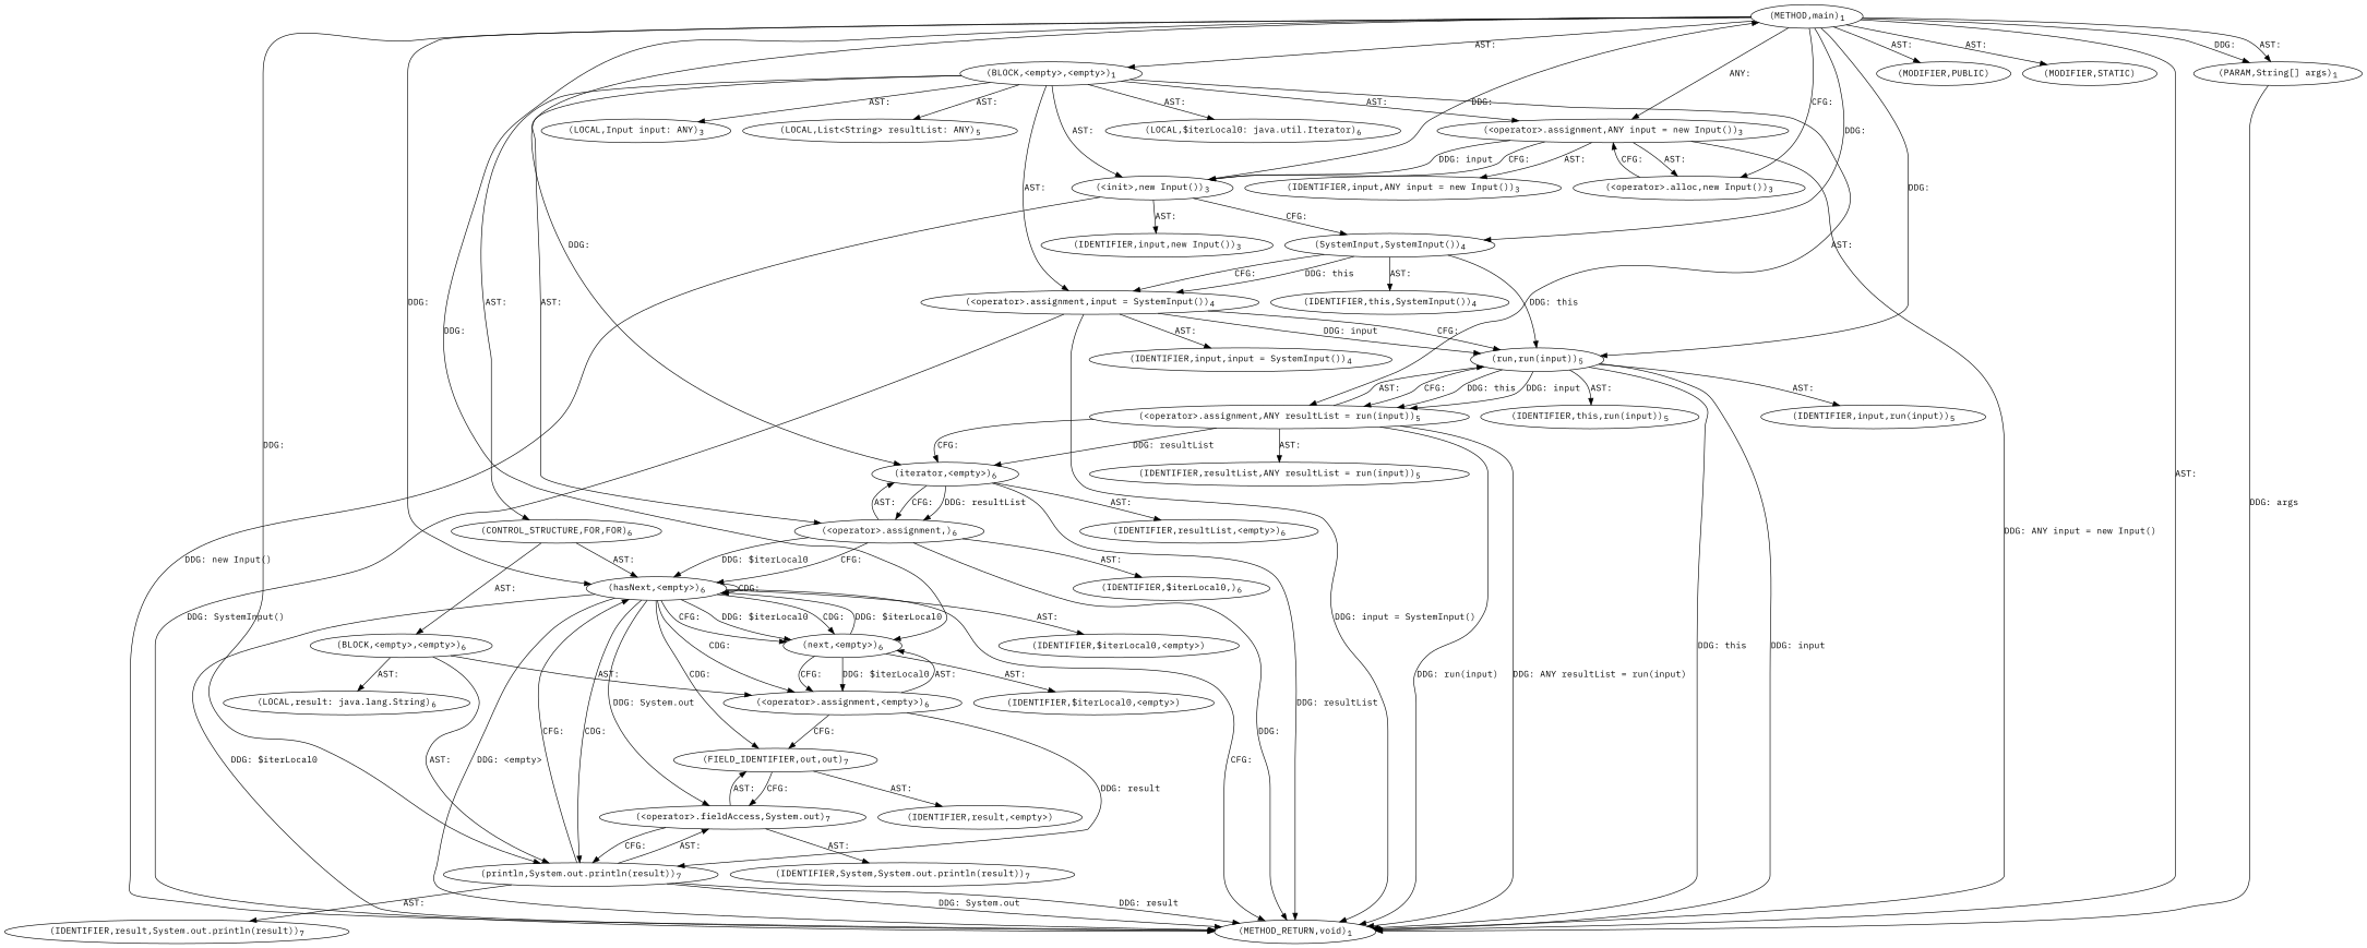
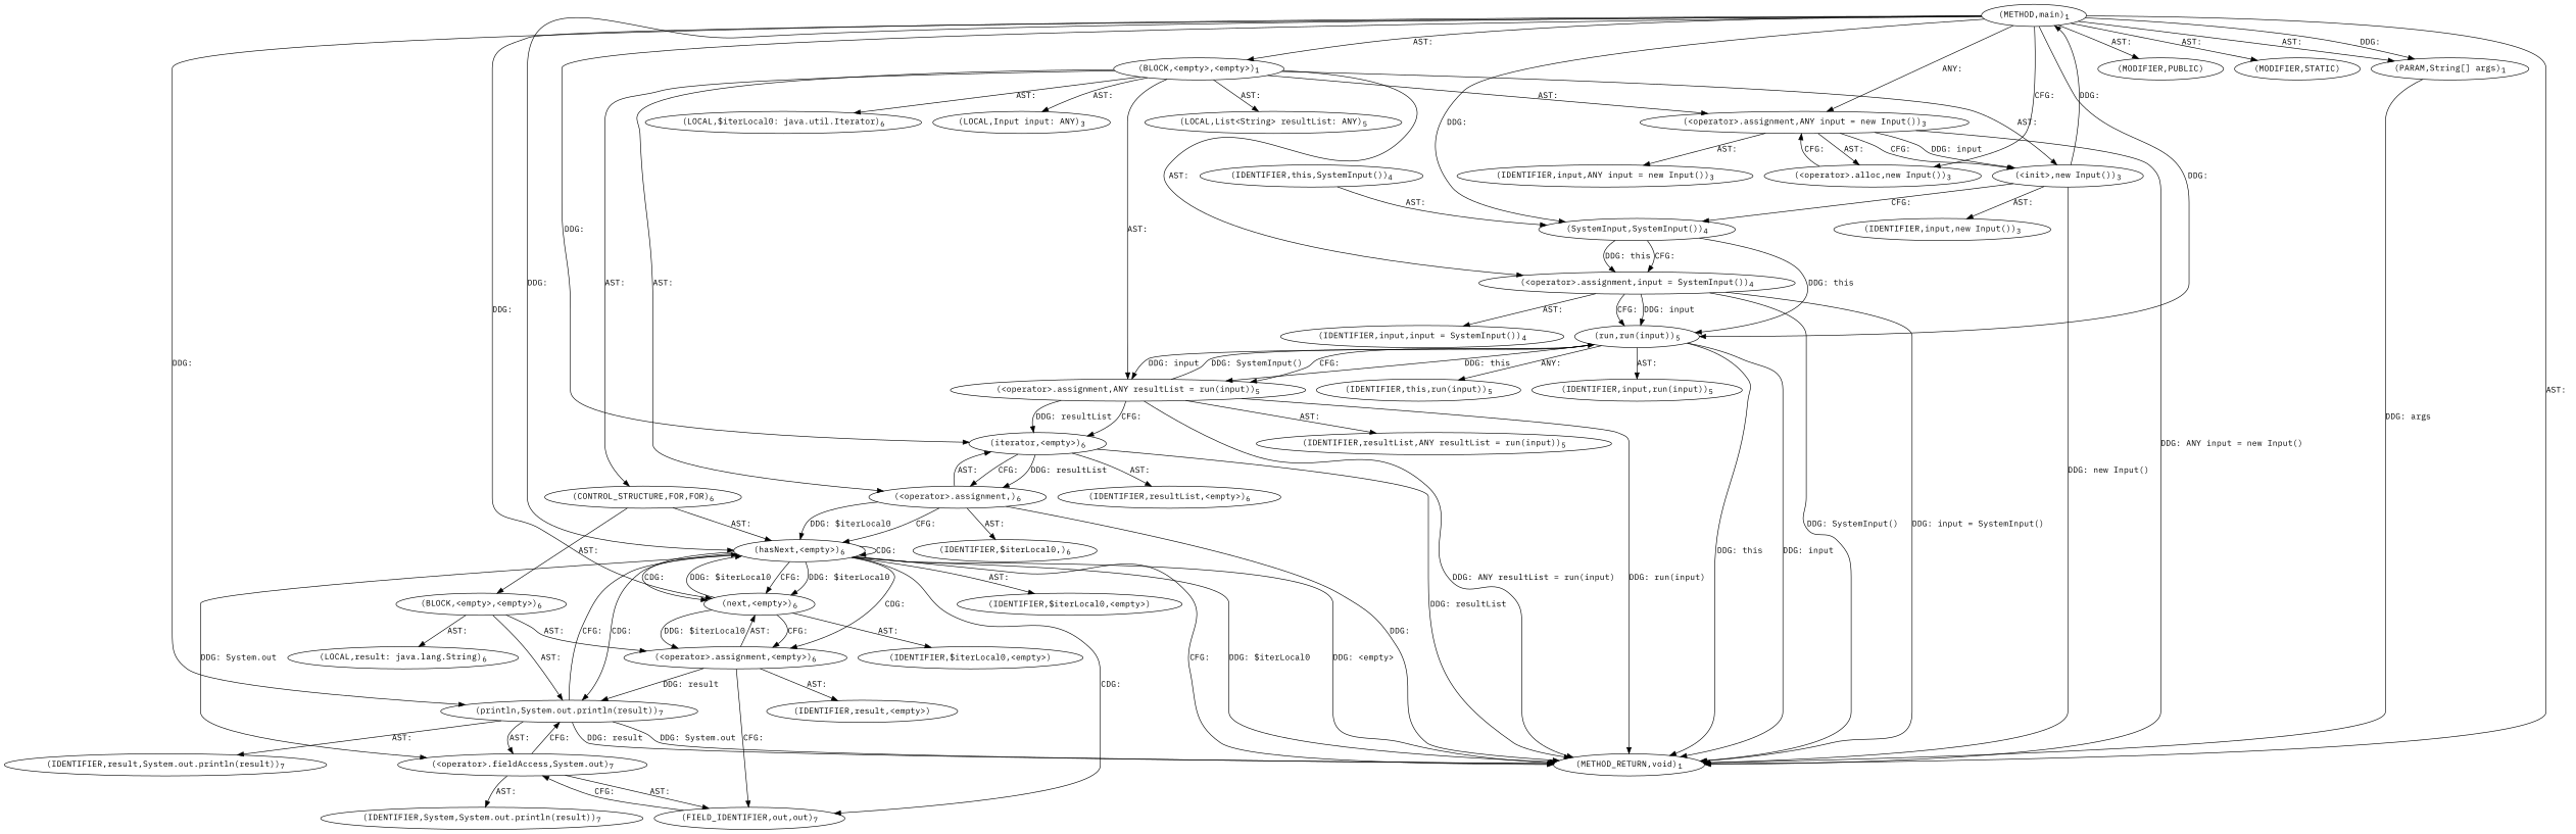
  digraph {
    fontname="IBM Plex Mono"
    node [fontname="IBM Plex Mono"]
    edge [fontname="IBM Plex Mono"]
    n1 [label=<(METHOD,main)<SUB>1</SUB>>]
    n2 [label=<(PARAM,String[] args)<SUB>1</SUB>>]
    n3 [label=<(BLOCK,&lt;empty&gt;,&lt;empty&gt;)<SUB>1</SUB>>]
    n4 [label=<(&lt;operator&gt;.assignment,ANY input = new Input())<SUB>3</SUB>>]
    n5 [label=<(&lt;operator&gt;.alloc,new Input())<SUB>3</SUB>>]
    n6 [label=<(SystemInput,SystemInput())<SUB>4</SUB>>]
    n7 [label=<(run,run(input))<SUB>5</SUB>>]
    n8 [label=<(iterator,&lt;empty&gt;)<SUB>6</SUB>>]
    n9 [label=<(hasNext,&lt;empty&gt;)<SUB>6</SUB>>]
    n10 [label=<(next,&lt;empty&gt;)<SUB>6</SUB>>]
    n11 [label=<(println,System.out.println(result))<SUB>7</SUB>>]
    n12 [label=<(MODIFIER,PUBLIC)>]
    n13 [label=<(MODIFIER,STATIC)>]
    n14 [label=<(METHOD_RETURN,void)<SUB>1</SUB>>]
    n15 [label=<(&lt;init&gt;,new Input())<SUB>3</SUB>>]
    n16 [label=<(LOCAL,Input input: ANY)<SUB>3</SUB>>]
    n17 [label=<(&lt;operator&gt;.assignment,input = SystemInput())<SUB>4</SUB>>]
    n18 [label=<(LOCAL,List&lt;String&gt; resultList: ANY)<SUB>5</SUB>>]
    n19 [label=<(&lt;operator&gt;.assignment,ANY resultList = run(input))<SUB>5</SUB>>]
    n20 [label=<(LOCAL,$iterLocal0: java.util.Iterator)<SUB>6</SUB>>]
    n21 [label=<(&lt;operator&gt;.assignment,)<SUB>6</SUB>>]
    n22 [label=<(CONTROL_STRUCTURE,FOR,FOR)<SUB>6</SUB>>]
    n23 [label=<(IDENTIFIER,input,ANY input = new Input())<SUB>3</SUB>>]
    n24 [label=<(IDENTIFIER,input,new Input())<SUB>3</SUB>>]
    n25 [label=<(IDENTIFIER,this,SystemInput())<SUB>4</SUB>>]
    n26 [label=<(IDENTIFIER,this,run(input))<SUB>5</SUB>>]
    n27 [label=<(IDENTIFIER,input,run(input))<SUB>5</SUB>>]
    n28 [label=<(IDENTIFIER,resultList,&lt;empty&gt;)<SUB>6</SUB>>]
    n29 [label=<(IDENTIFIER,$iterLocal0,&lt;empty&gt;)>]
    n30 [label=<(&lt;operator&gt;.assignment,&lt;empty&gt;)<SUB>6</SUB>>]
    n31 [label=<(&lt;operator&gt;.fieldAccess,System.out)<SUB>7</SUB>>]
    n32 [label=<(FIELD_IDENTIFIER,out,out)<SUB>7</SUB>>]
    n33 [label=<(IDENTIFIER,$iterLocal0,&lt;empty&gt;)>]
    n34 [label=<(IDENTIFIER,result,System.out.println(result))<SUB>7</SUB>>]
    n35 [label=<(IDENTIFIER,input,input = SystemInput())<SUB>4</SUB>>]
    n36 [label=<(IDENTIFIER,resultList,ANY resultList = run(input))<SUB>5</SUB>>]
    n37 [label=<(IDENTIFIER,$iterLocal0,)<SUB>6</SUB>>]
    n38 [label=<(BLOCK,&lt;empty&gt;,&lt;empty&gt;)<SUB>6</SUB>>]
    n39 [label=<(LOCAL,result: java.lang.String)<SUB>6</SUB>>]
    n40 [label=<(IDENTIFIER,result,&lt;empty&gt;)>]
    n41 [label=<(IDENTIFIER,System,System.out.println(result))<SUB>7</SUB>>]
    n1 -> n2 [label="AST: "]
    n1 -> n2 [label="DDG: "]
    n1 -> n3 [label="AST: "]
    n1 -> n4 [label="ANY: "]
    n1 -> n5 [label="CFG: "]
    n1 -> n6 [label="DDG: "]
    n1 -> n7 [label="DDG: "]
    n1 -> n8 [label="DDG: "]
    n1 -> n9 [label="DDG: "]
    n1 -> n10 [label="DDG: "]
    n1 -> n11 [label="DDG: "]
    n1 -> n12 [label="AST: "]
    n1 -> n13 [label="AST: "]
    n1 -> n14 [label="AST: "]
    n2 -> n14 [label="DDG: args"]
    n3 -> n4 [label="AST: "]
    n3 -> n15 [label="AST: "]
    n3 -> n16 [label="AST: "]
    n3 -> n17 [label="AST: "]
    n3 -> n18 [label="AST: "]
    n3 -> n19 [label="AST: "]
    n3 -> n20 [label="AST: "]
    n3 -> n21 [label="AST: "]
    n3 -> n22 [label="AST: "]
    n4 -> n5 [label="AST: "]
    n4 -> n14 [label="DDG: ANY input = new Input()"]
    n4 -> n15 [label="CFG: "]
    n4 -> n15 [label="DDG: input"]
    n4 -> n23 [label="AST: "]
    n5 -> n4 [label="CFG: "]
    n6 -> n7 [label="DDG: this"]
    n6 -> n17 [label="CFG: "]
    n6 -> n17 [label="DDG: this"]
-   n6 -> n25 [label="AST: "]
+   n25 -> n6 [label="AST: "]
    n7 -> n14 [label="DDG: this"]
    n7 -> n14 [label="DDG: input"]
    n7 -> n19 [label="CFG: "]
    n7 -> n19 [label="DDG: this"]
    n7 -> n19 [label="DDG: input"]
-   n7 -> n26 [label="AST: "]
+   n7 -> n26 [label="ANY: "]
    n7 -> n27 [label="AST: "]
    n8 -> n14 [label="DDG: resultList"]
    n8 -> n21 [label="CFG: "]
    n8 -> n21 [label="DDG: resultList"]
    n8 -> n28 [label="AST: "]
    n9 -> n9 [label="CDG: "]
    n9 -> n10 [label="CFG: "]
    n9 -> n10 [label="DDG: $iterLocal0"]
    n9 -> n10 [label="CDG: "]
    n9 -> n11 [label="CDG: "]
    n9 -> n14 [label="CFG: "]
    n9 -> n14 [label="DDG: $iterLocal0"]
    n9 -> n14 [label="DDG: &lt;empty&gt;"]
    n9 -> n29 [label="AST: "]
    n9 -> n30 [label="CDG: "]
    n9 -> n31 [label="DDG: System.out"]
    n9 -> n32 [label="CDG: "]
    n10 -> n9 [label="DDG: $iterLocal0"]
    n10 -> n30 [label="CFG: "]
    n10 -> n30 [label="DDG: $iterLocal0"]
    n10 -> n33 [label="AST: "]
    n11 -> n9 [label="CFG: "]
    n11 -> n14 [label="DDG: System.out"]
    n11 -> n14 [label="DDG: result"]
    n11 -> n31 [label="AST: "]
    n11 -> n34 [label="AST: "]
    n15 -> n1 [label="DDG: "]
    n15 -> n6 [label="CFG: "]
    n15 -> n14 [label="DDG: new Input()"]
    n15 -> n24 [label="AST: "]
    n17 -> n7 [label="CFG: "]
    n17 -> n7 [label="DDG: input"]
    n17 -> n14 [label="DDG: SystemInput()"]
    n17 -> n14 [label="DDG: input = SystemInput()"]
    n17 -> n35 [label="AST: "]
-   n19 -> n7 [label="AST: "]
+   n19 -> n7 [label="DDG: SystemInput()"]
    n19 -> n8 [label="CFG: "]
    n19 -> n8 [label="DDG: resultList"]
    n19 -> n14 [label="DDG: run(input)"]
    n19 -> n14 [label="DDG: ANY resultList = run(input)"]
    n19 -> n36 [label="AST: "]
    n21 -> n8 [label="AST: "]
    n21 -> n9 [label="CFG: "]
    n21 -> n9 [label="DDG: $iterLocal0"]
    n21 -> n14 [label="DDG: "]
    n21 -> n37 [label="AST: "]
    n22 -> n9 [label="AST: "]
    n22 -> n38 [label="AST: "]
    n30 -> n10 [label="AST: "]
    n30 -> n11 [label="DDG: result"]
    n30 -> n32 [label="CFG: "]
-   n32 -> n40 [label="AST: "]
+   n30 -> n40 [label="AST: "]
    n31 -> n11 [label="CFG: "]
    n31 -> n32 [label="AST: "]
    n31 -> n41 [label="AST: "]
    n32 -> n31 [label="CFG: "]
    n38 -> n11 [label="AST: "]
    n38 -> n30 [label="AST: "]
    n38 -> n39 [label="AST: "]
  }
